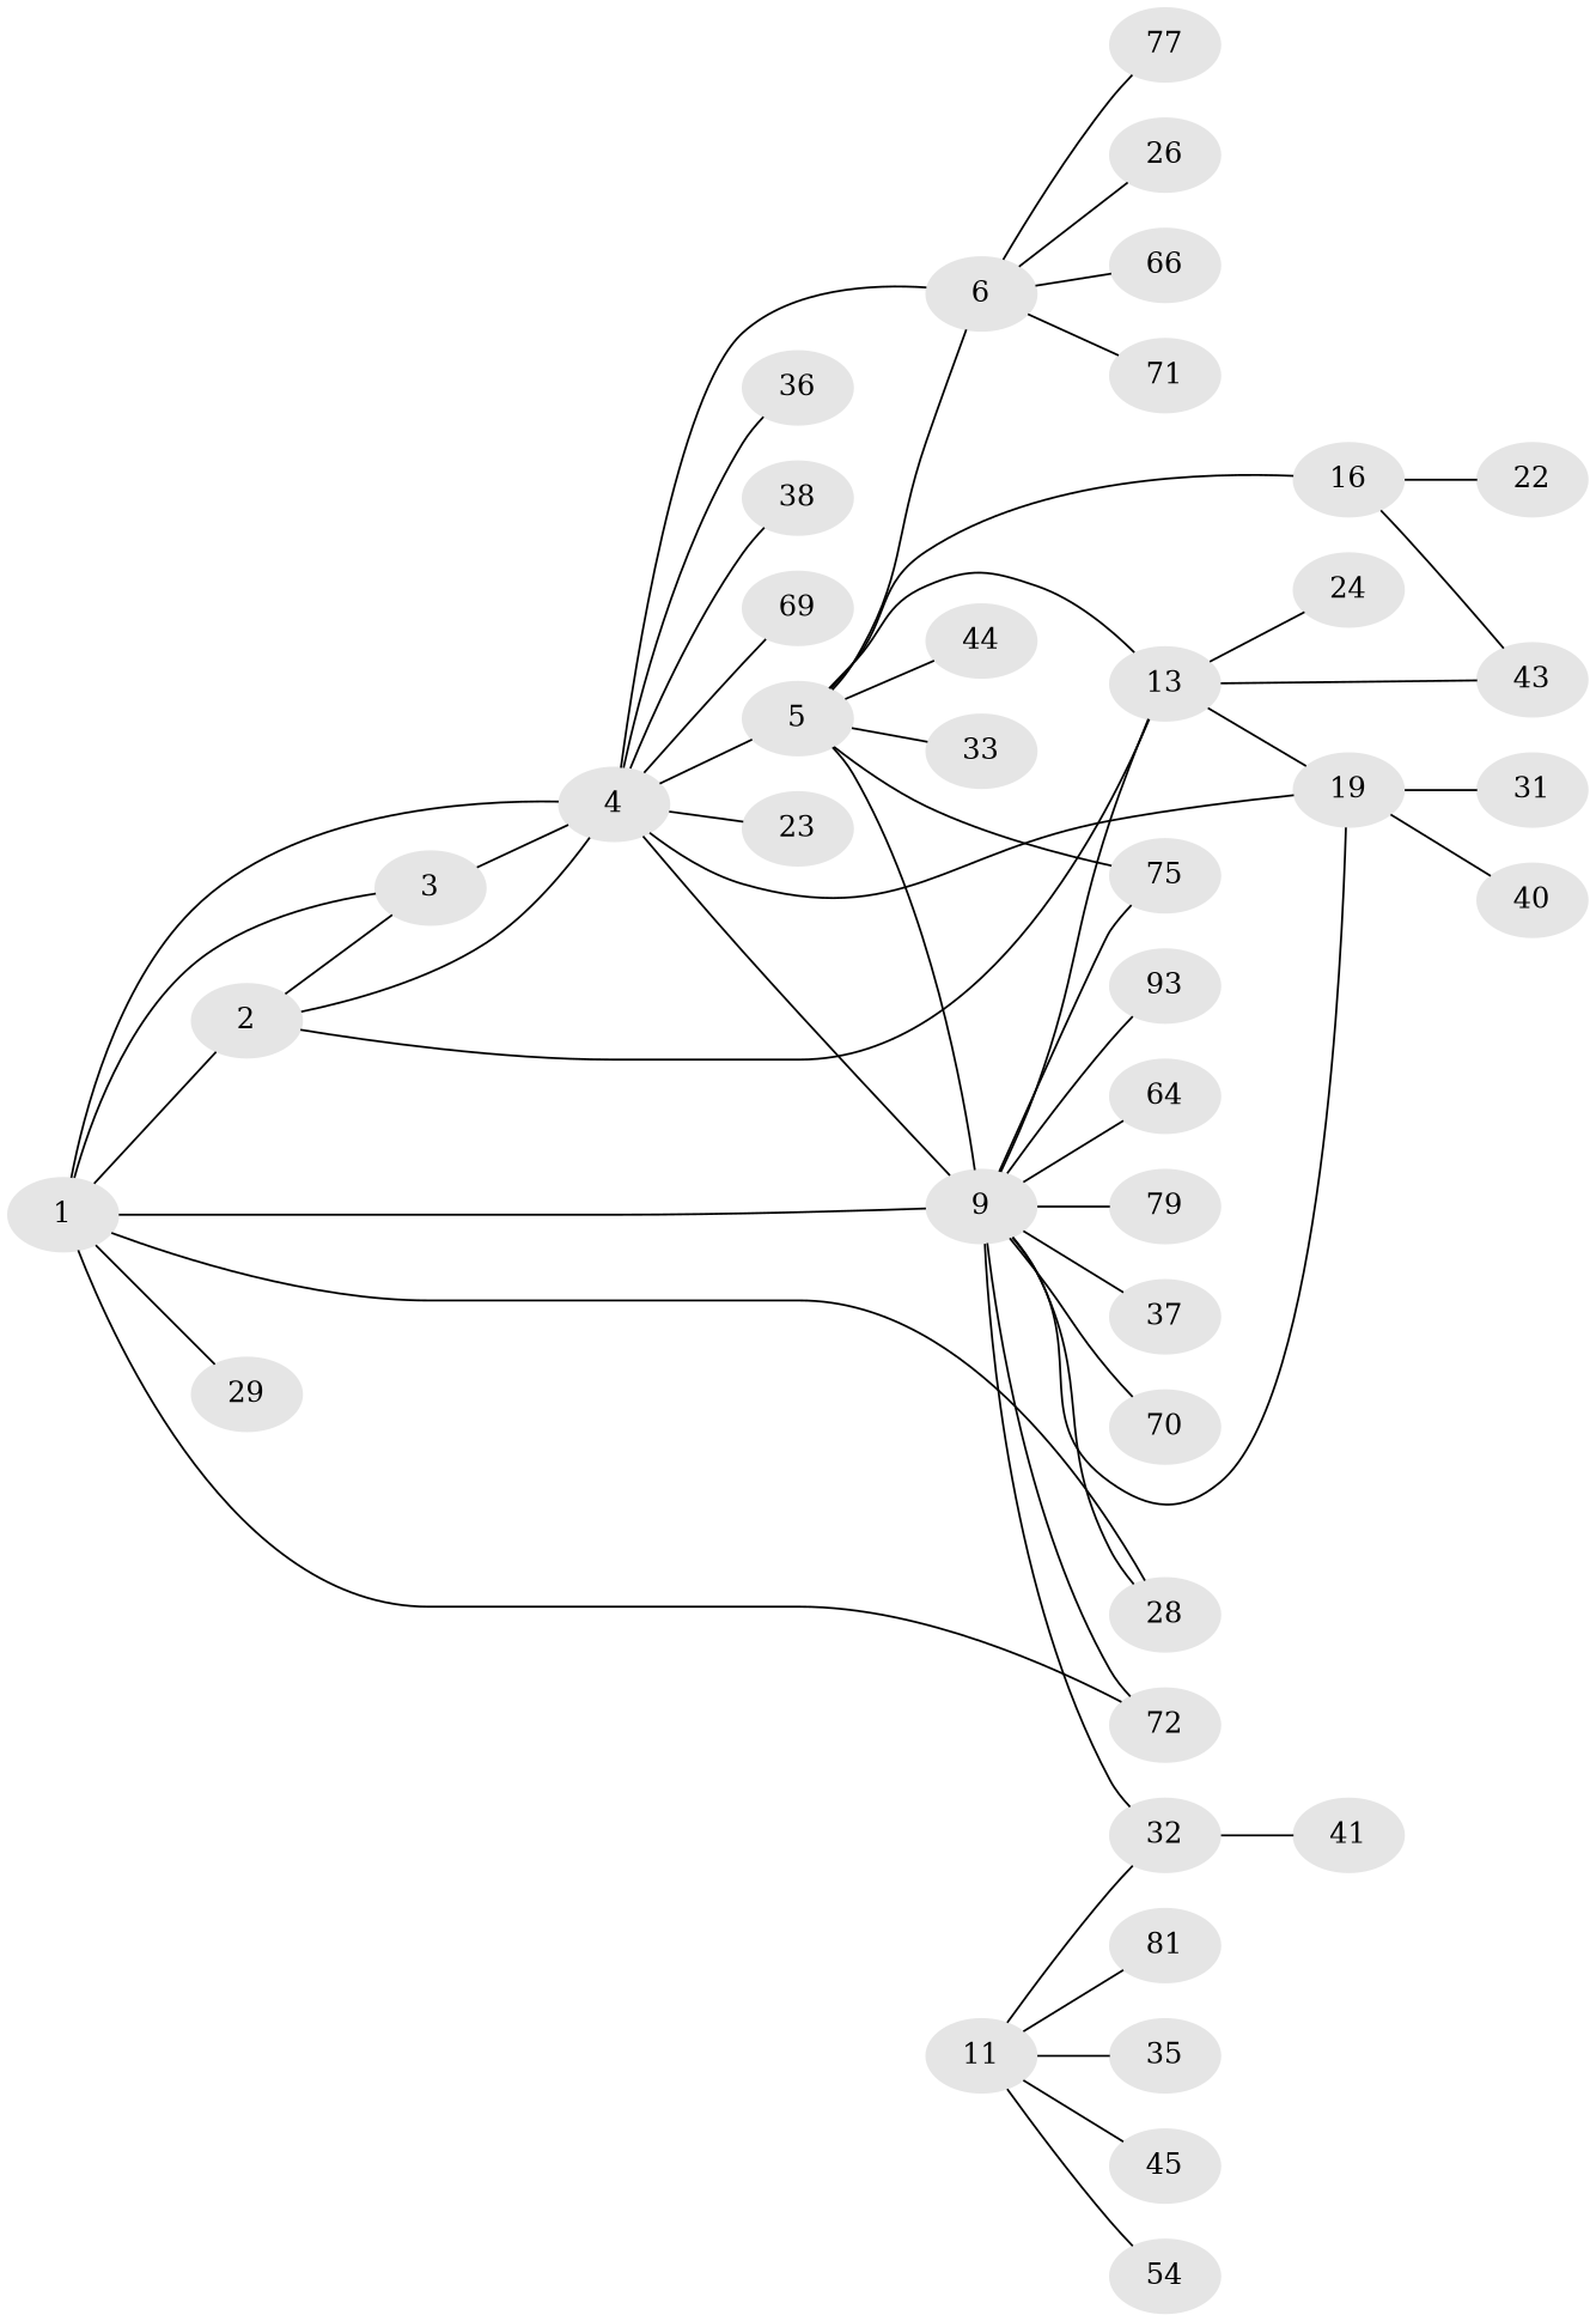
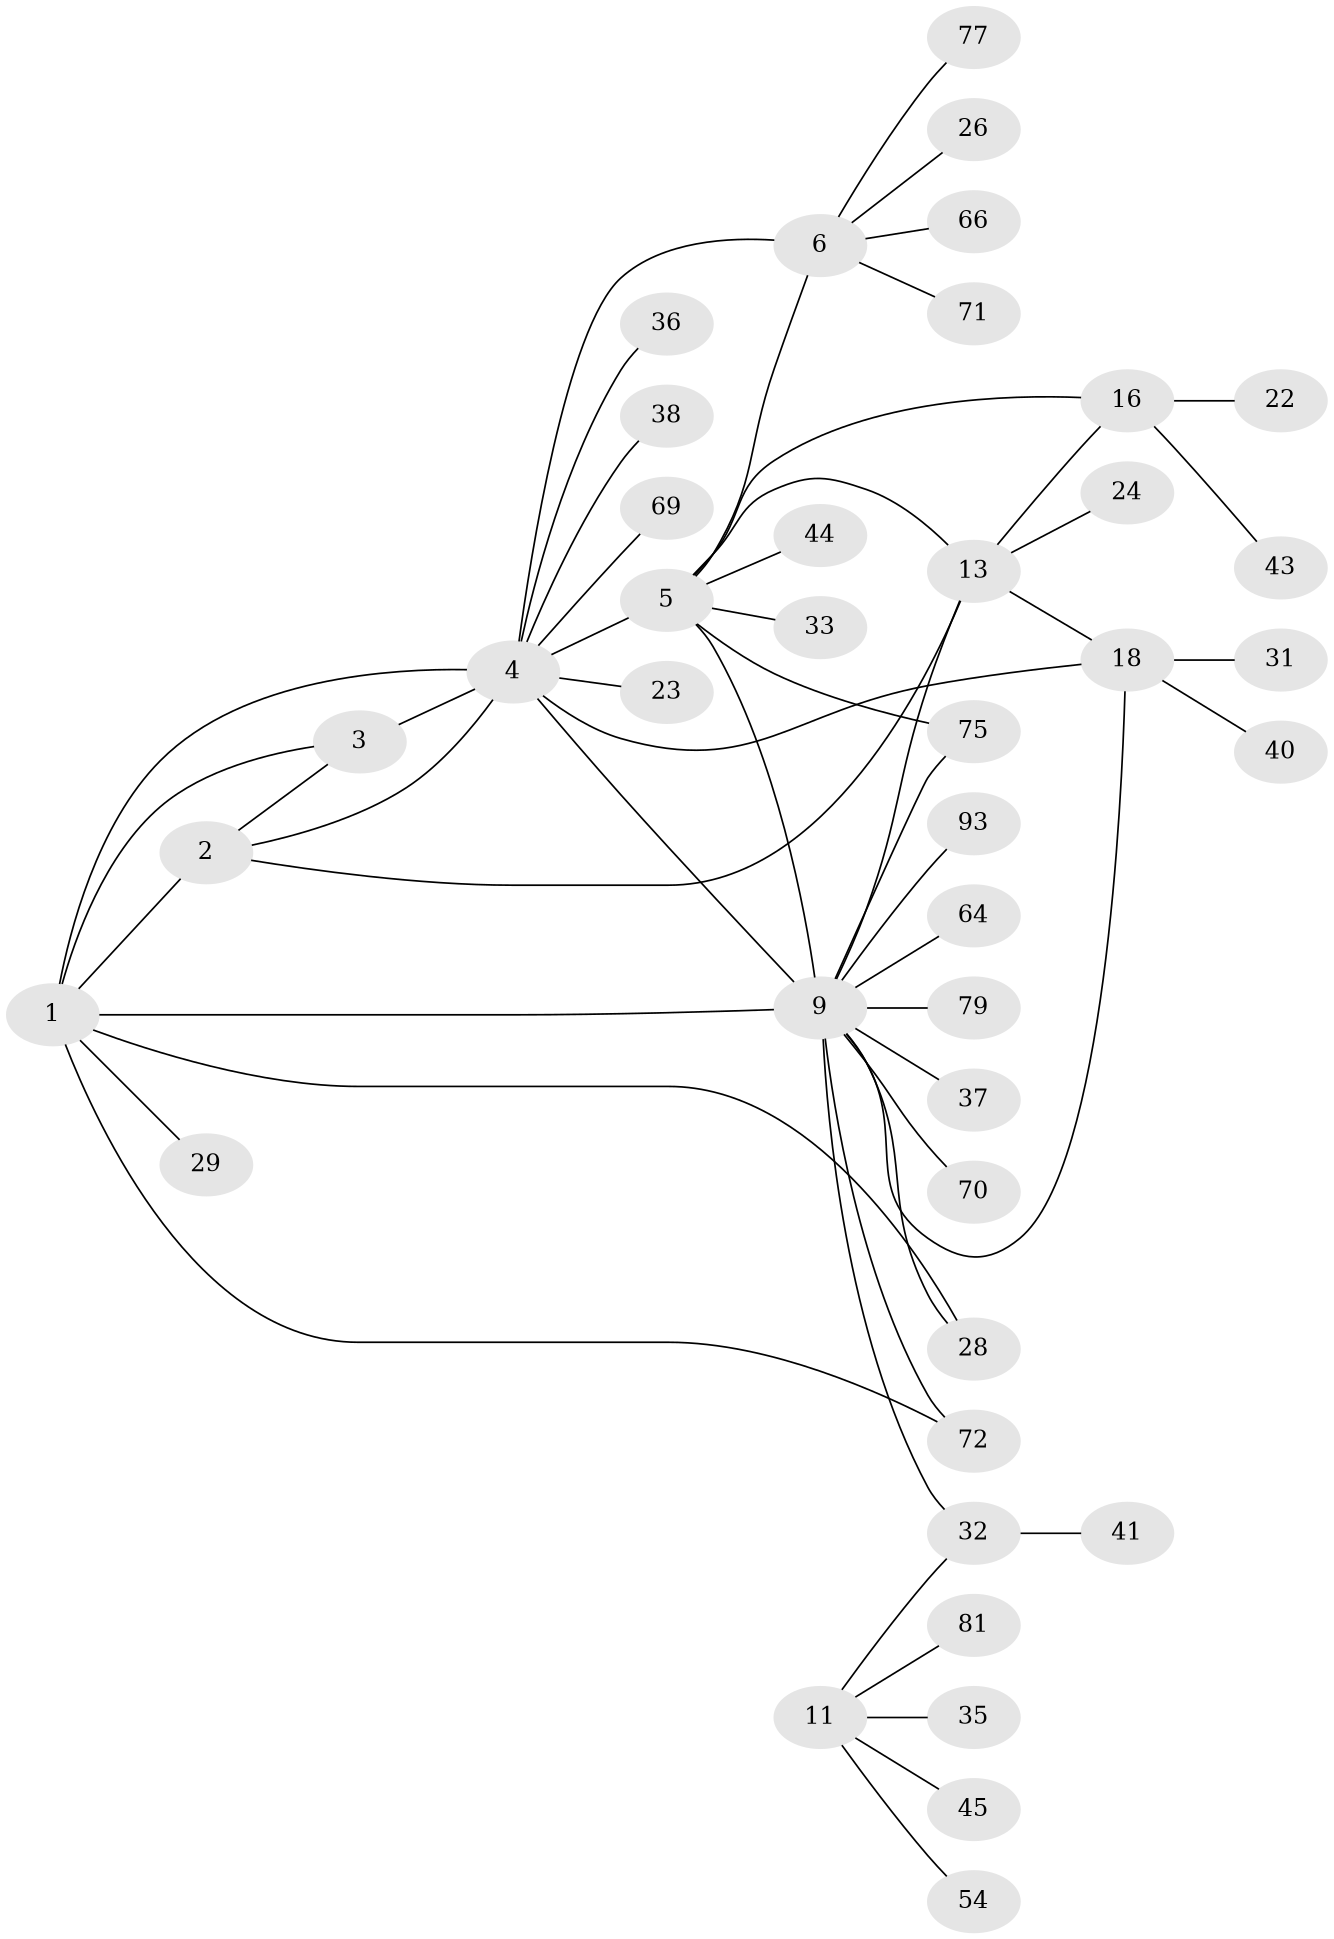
  graph {
    rankdir=LR
    node [color=gray90 style=filled]
    1
    2
    3 [super="+30+42"]
    4 [super="+8+18"]
    9 [super="+10+12+60"]
    28
    29
    72
    13 [super="+14+27+59+67+58+64"]
    5 [super="+15+62+25+7"]
    6 [super="+49+53+56"]
-   19 [super="+20+21+46+52+80+51+61+68"]
+   19 [super="+20+21+46+52+80+51+61+68" label=18]
    23
    36
    38
    69 [super="+76"]
    75
    32 [super="+39"]
    37
    70
    n21 [label=93]
    n22 [label=64]
    79
    16
    24
    33
    44
    26
    66
    71
    77
    31
    40
    22
    43
    11
    35
    45
    54 [super="+78"]
    81
    41
    1 -- 2
    1 -- 3
    1 -- 4
    1 -- 9
    1 -- 28
    1 -- 29
    1 -- 72
    2 -- 3
    2 -- 4
    2 -- 13
    3 -- 4
    4 -- 9 [weight=2]
    4 -- 5 [weight=2]
    4 -- 6
    4 -- 19 [weight=2]
    4 -- 23
    4 -- 36
    4 -- 38
    4 -- 69
    9 -- 28
    9 -- 72
    9 -- 13 [weight=2]
    9 -- 19 [weight=2]
    9 -- 75
    9 -- 32
    9 -- 37 [weight=2]
    9 -- 70
    9 -- n21
    9 -- n22
    9 -- 79
    13 -- 19
-   13 -- 43 [weight=2]
+   13 -- 16 [weight=2]
    13 -- 24
    5 -- 9
    5 -- 13 [weight=2]
    5 -- 6 [weight=2]
    5 -- 75
    5 -- 16
    5 -- 33
    5 -- 44
    6 -- 26
    6 -- 66
    6 -- 71
    6 -- 77
    19 -- 31
    19 -- 40
    32 -- 41
    16 -- 22
    16 -- 43
    11 -- 32
    11 -- 35
    11 -- 45
    11 -- 54
    11 -- 81
  }
